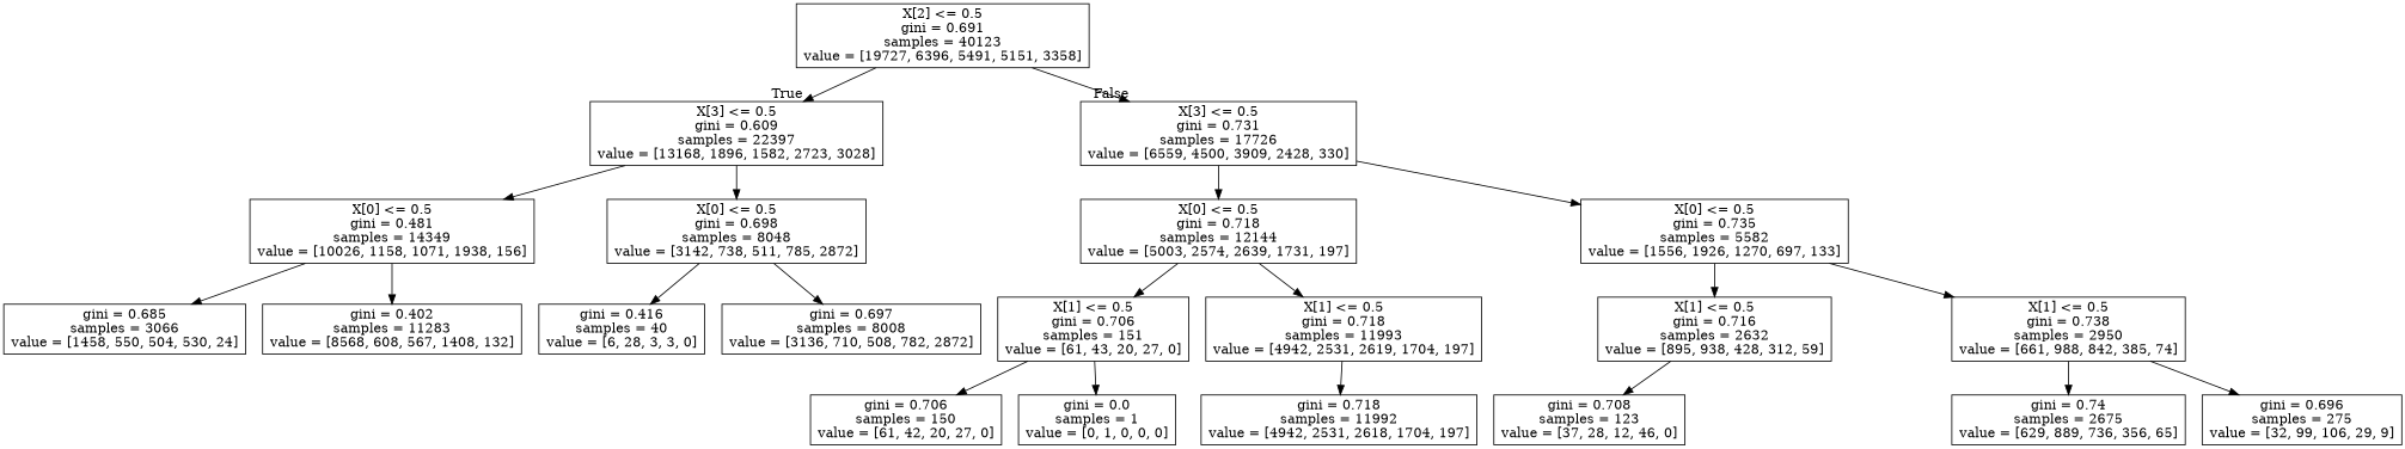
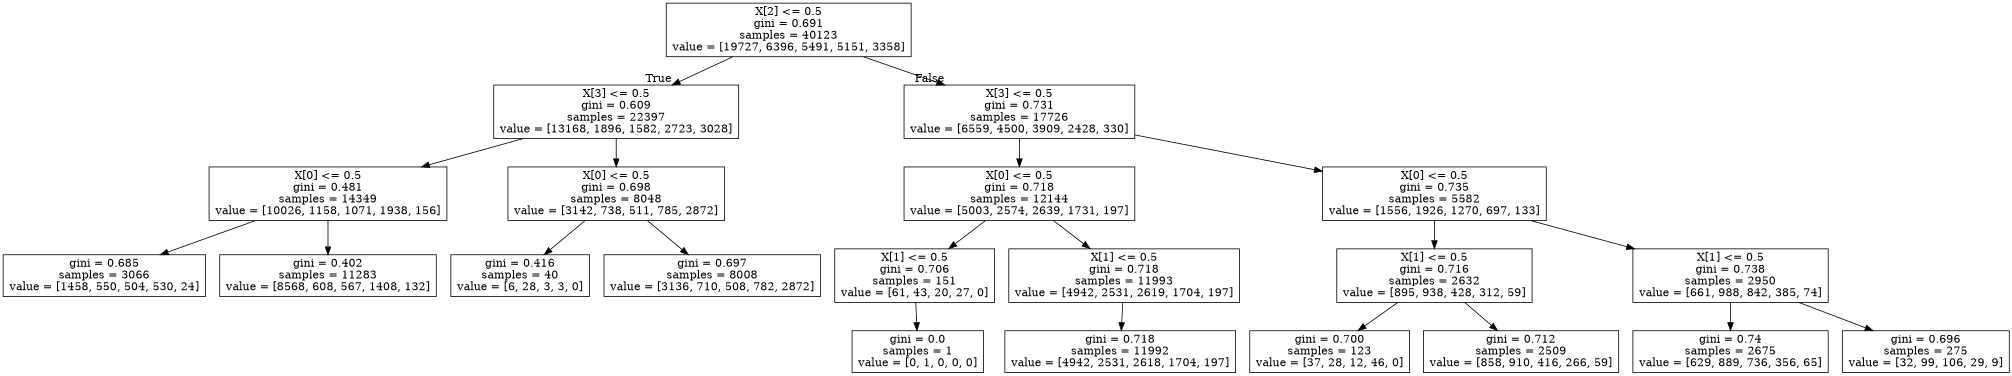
  digraph {
    node [shape=box]
    n1 [label="X[2] <= 0.5\ngini = 0.691\nsamples = 40123\nvalue = [19727, 6396, 5491, 5151, 3358]"]
    n2 [label="X[3] <= 0.5\ngini = 0.609\nsamples = 22397\nvalue = [13168, 1896, 1582, 2723, 3028]"]
    n3 [label="X[3] <= 0.5\ngini = 0.731\nsamples = 17726\nvalue = [6559, 4500, 3909, 2428, 330]"]
    n4 [label="X[0] <= 0.5\ngini = 0.481\nsamples = 14349\nvalue = [10026, 1158, 1071, 1938, 156]"]
    n5 [label="X[0] <= 0.5\ngini = 0.698\nsamples = 8048\nvalue = [3142, 738, 511, 785, 2872]"]
    n6 [label="X[0] <= 0.5\ngini = 0.718\nsamples = 12144\nvalue = [5003, 2574, 2639, 1731, 197]"]
    n7 [label="X[0] <= 0.5\ngini = 0.735\nsamples = 5582\nvalue = [1556, 1926, 1270, 697, 133]"]
    n8 [label="gini = 0.685\nsamples = 3066\nvalue = [1458, 550, 504, 530, 24]"]
    n9 [label="gini = 0.402\nsamples = 11283\nvalue = [8568, 608, 567, 1408, 132]"]
    n10 [label="gini = 0.416\nsamples = 40\nvalue = [6, 28, 3, 3, 0]"]
    n11 [label="gini = 0.697\nsamples = 8008\nvalue = [3136, 710, 508, 782, 2872]"]
    n12 [label="X[1] <= 0.5\ngini = 0.706\nsamples = 151\nvalue = [61, 43, 20, 27, 0]"]
    n13 [label="X[1] <= 0.5\ngini = 0.718\nsamples = 11993\nvalue = [4942, 2531, 2619, 1704, 197]"]
    n14 [label="X[1] <= 0.5\ngini = 0.716\nsamples = 2632\nvalue = [895, 938, 428, 312, 59]"]
    n15 [label="X[1] <= 0.5\ngini = 0.738\nsamples = 2950\nvalue = [661, 988, 842, 385, 74]"]
-   n16 [label="gini = 0.706\nsamples = 150\nvalue = [61, 42, 20, 27, 0]"]
    n17 [label="gini = 0.0\nsamples = 1\nvalue = [0, 1, 0, 0, 0]"]
    n18 [label="gini = 0.718\nsamples = 11992\nvalue = [4942, 2531, 2618, 1704, 197]"]
-   n19 [label="gini = 0.708\nsamples = 123\nvalue = [37, 28, 12, 46, 0]"]
+   n19 [label="gini = 0.700\nsamples = 123\nvalue = [37, 28, 12, 46, 0]"]
+   n20 [label="gini = 0.712\nsamples = 2509\nvalue = [858, 910, 416, 266, 59]"]
    n21 [label="gini = 0.74\nsamples = 2675\nvalue = [629, 889, 736, 356, 65]"]
    n22 [label="gini = 0.696\nsamples = 275\nvalue = [32, 99, 106, 29, 9]"]
    n1 -> n2 [headlabel=True labelangle=45 labeldistance=2.5]
    n1 -> n3 [headlabel=False labelangle=-45 labeldistance=2.5]
    n2 -> n4
    n2 -> n5
    n3 -> n6
    n3 -> n7
    n4 -> n8
    n4 -> n9
    n5 -> n10
    n5 -> n11
    n6 -> n12
    n6 -> n13
    n7 -> n14
    n7 -> n15
-   n12 -> n16
    n12 -> n17
    n13 -> n18
    n14 -> n19
+   n14 -> n20
    n15 -> n21
    n15 -> n22
  }
